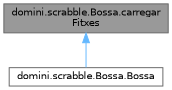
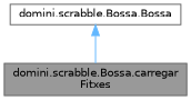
  digraph {
    rankdir=TB
    node [fontname=Helvetica fontsize=10 shape=box style=filled]
    n1 [color=gray40 fillcolor=grey60 fontcolor=black height=0.2 label="domini.scrabble.Bossa.carregar\lFitxes" width=0.4]
    n2 [color=grey40 fillcolor=white height=0.2 label="domini.scrabble.Bossa.Bossa" width=0.4]
-   n1 -> n2 [color=steelblue1 dir=back fontname=Helvetica fontsize=10 labelfontname=Helvetica labelfontsize=10 style=solid]
+   n2 -> n1 [color=steelblue1 dir=back fontname=Helvetica fontsize=10 labelfontname=Helvetica labelfontsize=10 style=solid]
  }
